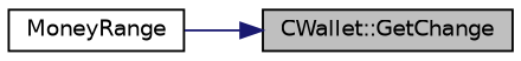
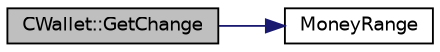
  digraph {
    rankdir=LR
    node [color=black fontname=Helvetica fontsize=10 shape=record style=filled]
    n1 [fillcolor=grey75 fontcolor=black height=0.2 label="CWallet::GetChange" width=0.4]
    n2 [fillcolor=white height=0.2 label=MoneyRange width=0.4]
-   n2 -> n1 [color=midnightblue fontname=Helvetica fontsize=10 labelfontname=Helvetica labelfontsize=10 style=solid]
+   n1 -> n2 [color=midnightblue fontname=Helvetica fontsize=10 labelfontname=Helvetica labelfontsize=10 style=solid]
  }
